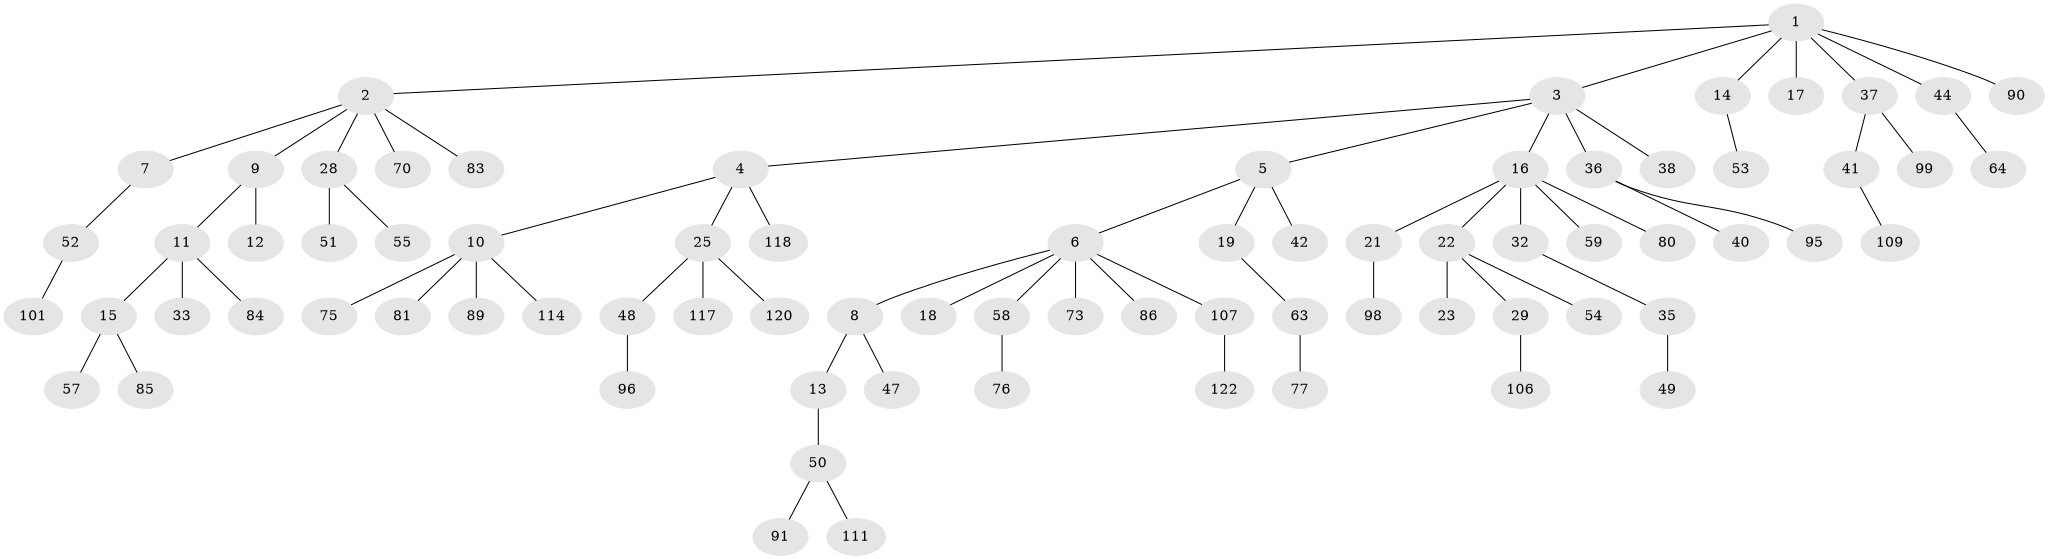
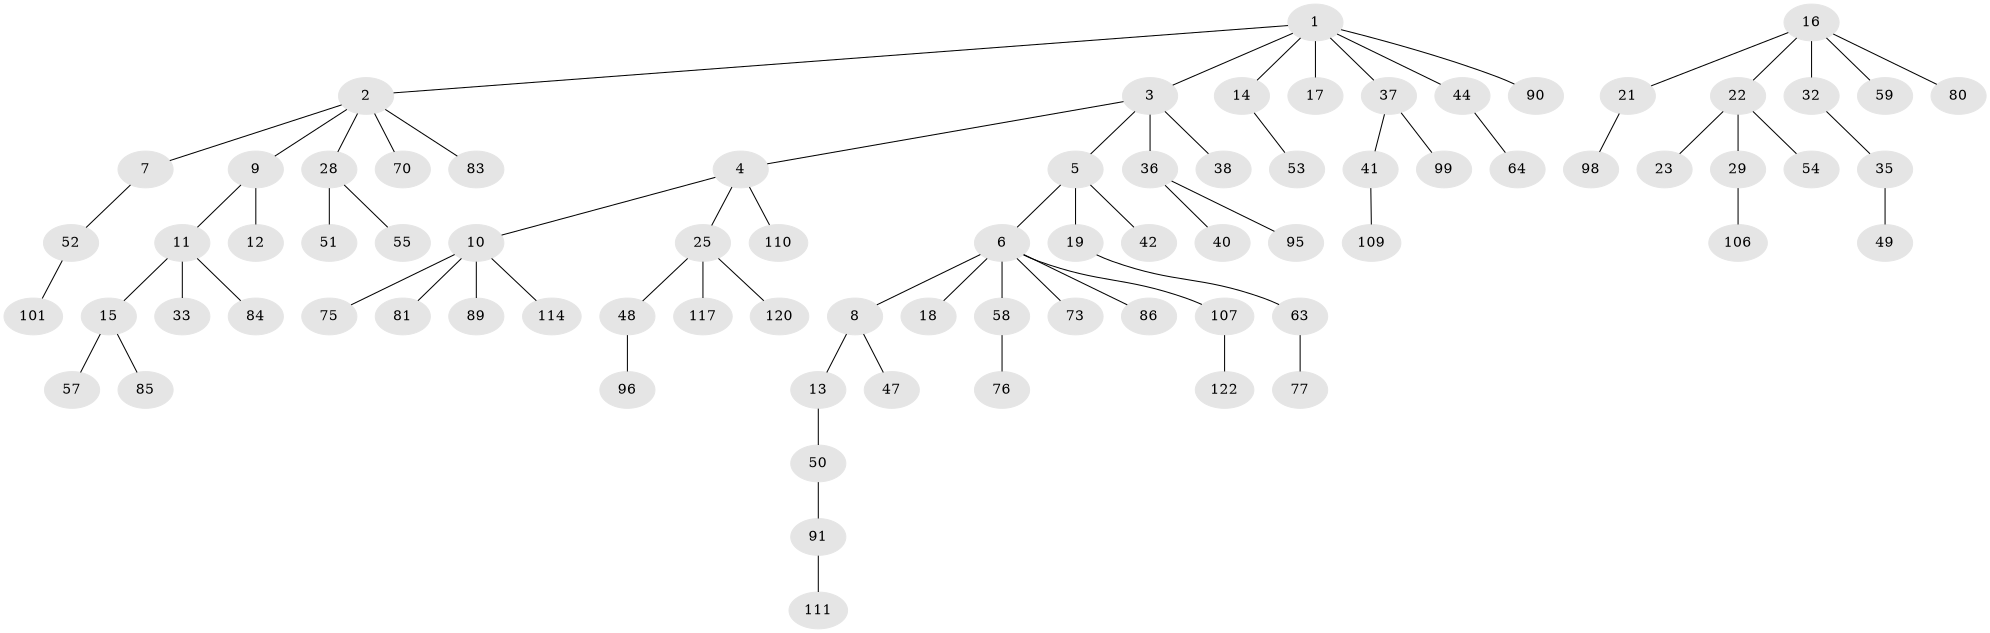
  graph {
    node [color=gray90 style=filled]
    1 [super="+34"]
    2 [super="+62"]
    3 [super="+30"]
    14 [super="+60"]
    17 [super="+103"]
    37 [super="+56"]
    44
    90
    7 [super="+24"]
    9 [super="+93"]
    28
    70
    83
    4 [super="+82"]
    5 [super="+61"]
    16 [super="+79"]
    36 [super="+119"]
    38
    53 [super="+69"]
    41
    99
    64 [super="+104"]
    52 [super="+78"]
    11 [super="+20"]
    12
    51 [super="+71"]
    55 [super="+115"]
    10 [super="+26"]
    25 [super="+113"]
-   118
+   118 [label=110]
    6 [super="+39"]
    19
    42 [super="+105"]
    21 [super="+31"]
    22 [super="+108"]
    32
    59 [super="+110"]
    80
    40 [super="+97"]
    95
    75 [super="+94"]
    81
    89
    114
    48 [super="+88"]
    117
    120
    8 [super="+46"]
    18
    58 [super="+66"]
    73 [super="+121"]
    86
    107
    63 [super="+74"]
    13
    47 [super="+87"]
    76
    122
    101
    50 [super="+72"]
    15 [super="+45"]
    33
    84
    57 [super="+65"]
    85
    91 [super="+92"]
    98 [super="+100"]
    23
    29 [super="+67"]
    54
    35 [super="+43"]
    77
    106 [super="+112"]
    96
    49
    109 [super="+116"]
    111
    1 -- 2
    1 -- 3
    1 -- 14
    1 -- 17
    1 -- 37
    1 -- 44
    1 -- 90
    2 -- 7
    2 -- 9
    2 -- 28
    2 -- 70
    2 -- 83
    3 -- 4
    3 -- 5
-   3 -- 16
    3 -- 36
    3 -- 38
    14 -- 53
    37 -- 41
    37 -- 99
    44 -- 64
    7 -- 52
    9 -- 11
    9 -- 12
    28 -- 51
    28 -- 55
    4 -- 10
    4 -- 25
    4 -- 118
    5 -- 6
    5 -- 19
    5 -- 42
    16 -- 21
    16 -- 22
    16 -- 32
    16 -- 59
    16 -- 80
    36 -- 40
    36 -- 95
    41 -- 109
    52 -- 101
    11 -- 15
    11 -- 33
    11 -- 84
    10 -- 75
    10 -- 81
    10 -- 89
    10 -- 114
    25 -- 48
    25 -- 117
    25 -- 120
    6 -- 8
    6 -- 18
    6 -- 58
    6 -- 73
    6 -- 86
    6 -- 107
    19 -- 63
    21 -- 98
    22 -- 23
    22 -- 29
    22 -- 54
    32 -- 35
    48 -- 96
    8 -- 13
    8 -- 47
    58 -- 76
    107 -- 122
    63 -- 77
    13 -- 50
    50 -- 91
    15 -- 57
    15 -- 85
-   50 -- 111
+   91 -- 111
    29 -- 106
    35 -- 49
  }
